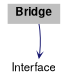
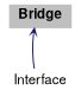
  digraph {
    node [color=black fontname="Helvetica,Arial,sans-serif" fontsize=12 shape=plaintext]
    n1 [fillcolor=grey75 fontcolor=black height=0.2 label=<<b>Bridge</b>> style=filled width=0.4]
    n2 [height=0.2 label=Interface width=0.4]
-   n2 -> n1 [arrowhead=open arrowsize=0.5 arrowtail=open color=midnightblue dir=back fontname="Helvetica,Arial,sans-serif" fontsize=15 labelfontsize=15 style=solid]
+   n1 -> n2 [arrowhead=open arrowsize=0.5 arrowtail=open color=midnightblue dir=back fontname="Helvetica,Arial,sans-serif" fontsize=15 labelfontsize=15 style=solid]
  }
